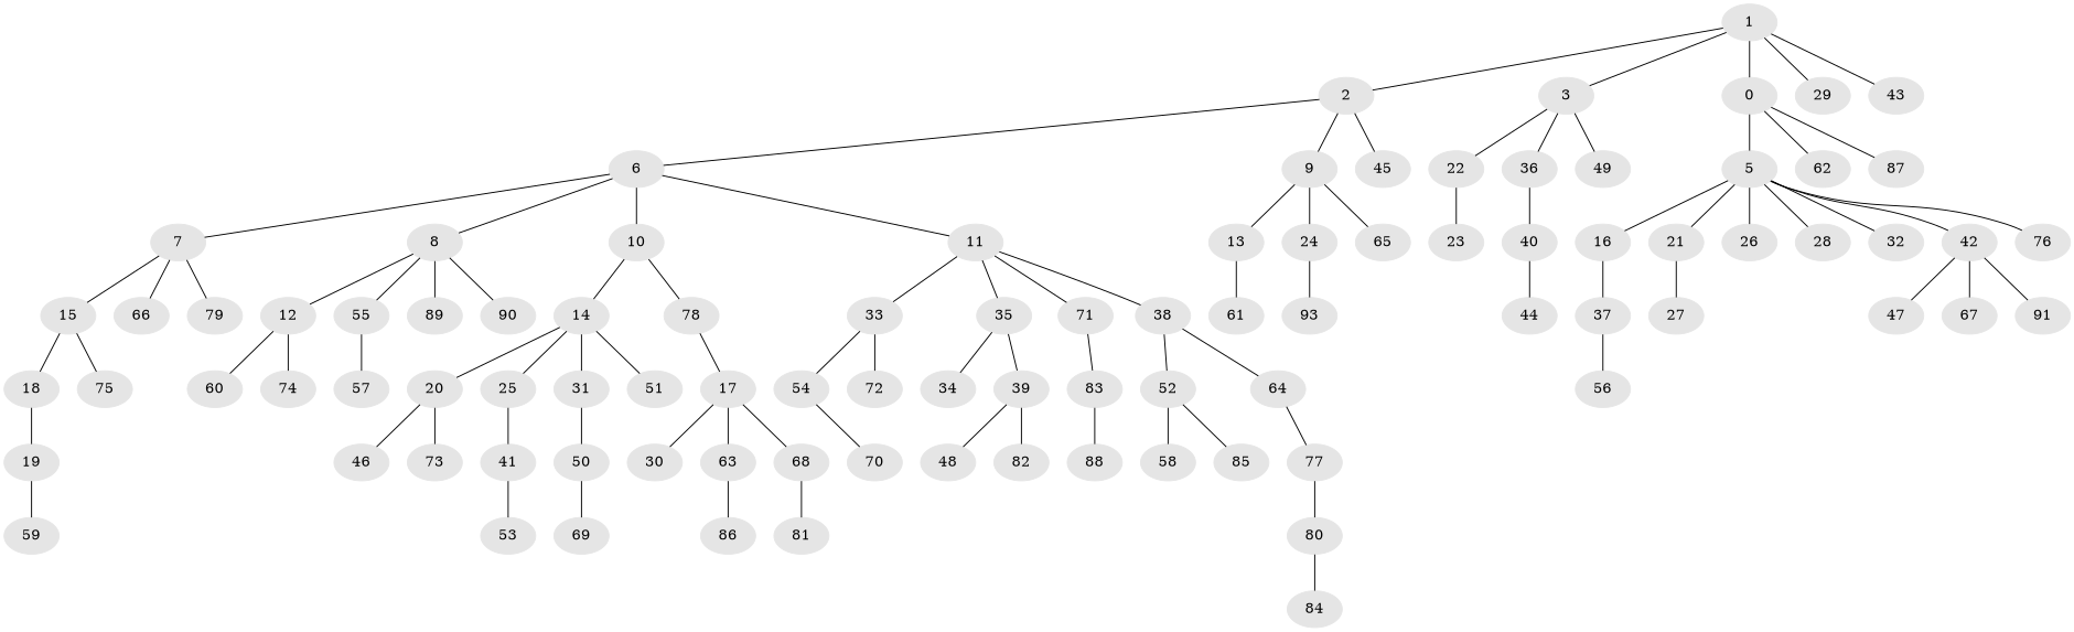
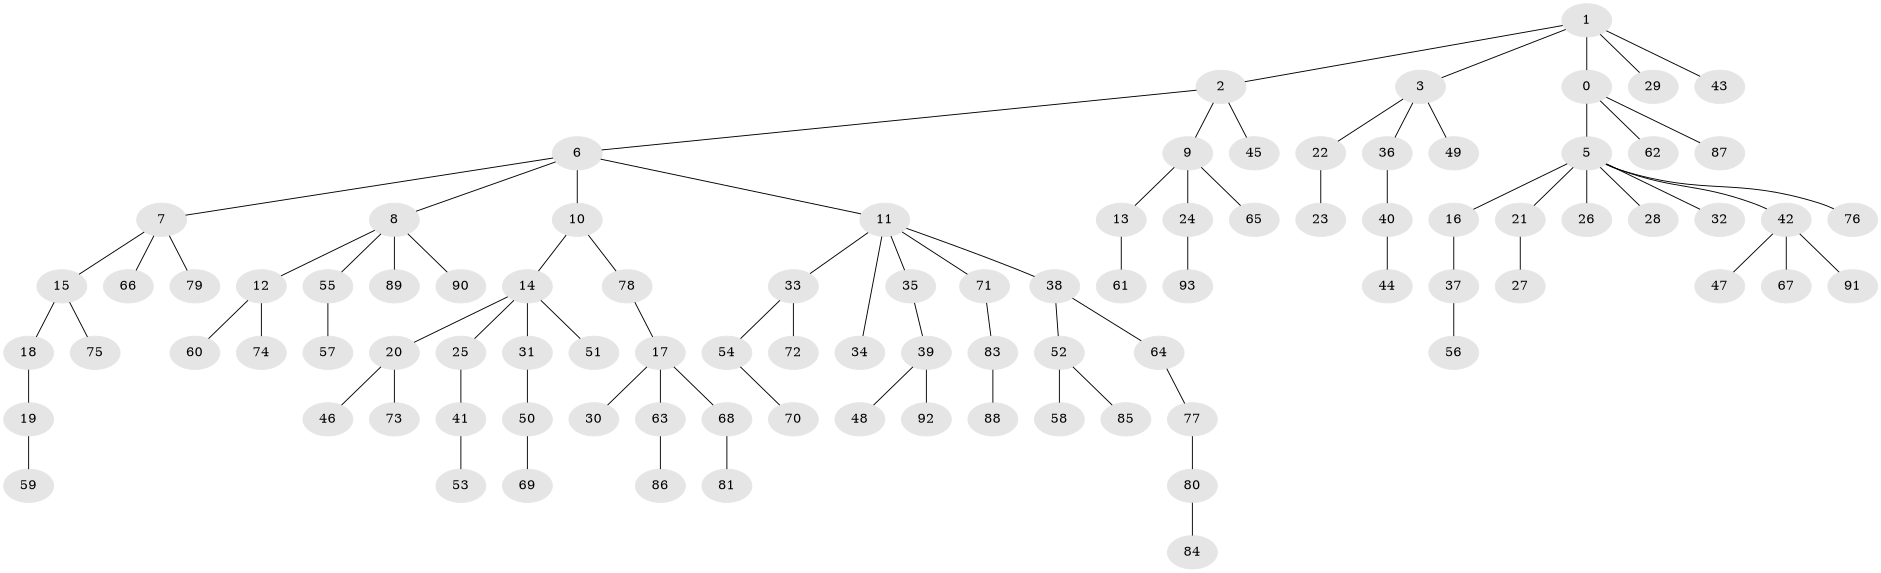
  graph {
    fontname="DejaVu Serif"
    node [color=gray90 fontname="DejaVu Serif" style=filled]
    edge [fontname="DejaVu Serif"]
    1
    2
    3
    n4 [label=0]
    29
    43
    6
    9
    45
    22
    36
    49
    5
    62
    87
    7
    8
    10
    11
    13
    24
    65
    23
    40
    16
    21
    26
    28
    32
    42
    76
    37
    27
    47
    67
    91
    15
    66
    79
    12
    55
    89
    90
    14
    78
    33
    34
    35
    71
    38
    18
    75
    60
    74
    57
    61
    n57 [label=93]
    20
    25
    31
    51
    17
    30
    63
    68
    54
    72
    39
    83
    46
    73
    41
    50
    19
    56
    86
    81
    59
    53
    69
    52
    64
    70
    48
-   82
+   82 [label=92]
    44
    58
    85
    77
    80
    88
    84
    1 -- 2
    1 -- 3
    1 -- n4
    1 -- 29
    1 -- 43
    2 -- 6
    2 -- 9
    2 -- 45
    3 -- 22
    3 -- 36
    3 -- 49
    n4 -- 5
    n4 -- 62
    n4 -- 87
    6 -- 7
    6 -- 8
    6 -- 10
    6 -- 11
    9 -- 13
    9 -- 24
    9 -- 65
    22 -- 23
    36 -- 40
    5 -- 16
    5 -- 21
    5 -- 26
    5 -- 28
    5 -- 32
    5 -- 42
    5 -- 76
    7 -- 15
    7 -- 66
    7 -- 79
    8 -- 12
    8 -- 55
    8 -- 89
    8 -- 90
    10 -- 14
    10 -- 78
    11 -- 33
-   35 -- 34
+   11 -- 34
    11 -- 35
    11 -- 71
    11 -- 38
    13 -- 61
    24 -- n57
    40 -- 44
    16 -- 37
    21 -- 27
    42 -- 47
    42 -- 67
    42 -- 91
    37 -- 56
    15 -- 18
    15 -- 75
    12 -- 60
    12 -- 74
    55 -- 57
    14 -- 20
    14 -- 25
    14 -- 31
    14 -- 51
    78 -- 17
    33 -- 54
    33 -- 72
    35 -- 39
    71 -- 83
    38 -- 52
    38 -- 64
    18 -- 19
    20 -- 46
    20 -- 73
    25 -- 41
    31 -- 50
    17 -- 30
    17 -- 63
    17 -- 68
    63 -- 86
    68 -- 81
    54 -- 70
    39 -- 48
    39 -- 82
    83 -- 88
    41 -- 53
    50 -- 69
    19 -- 59
    52 -- 58
    52 -- 85
    64 -- 77
    77 -- 80
    80 -- 84
  }
